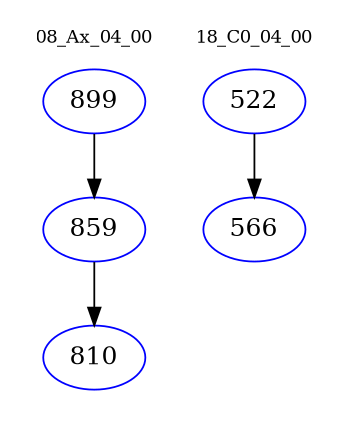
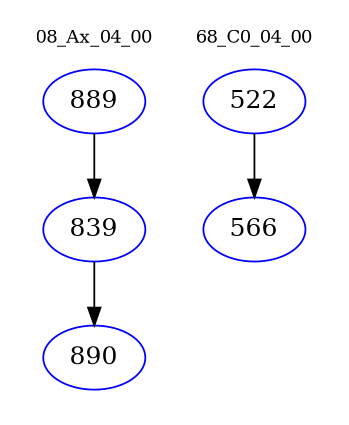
  digraph {
    fontname="DejaVu Serif"
    node [color=blue fontname="DejaVu Serif"]
    edge [color=black fontname="DejaVu Serif"]
-   n1 [label=899]
-   n2 [label=859]
-   n3 [label=810]
+   n1 [label=889]
+   n2 [label=839]
+   n3 [label=890]
    n4 [label=522]
    n5 [label=566]
    subgraph cluster_1 {
      color=white
      fontsize=10
      label="08_Ax_04_00"
      n1
      n2
      n3
    }
    subgraph cluster_2 {
      color=white
      fontsize=10
-     label="18_C0_04_00"
+     label="68_C0_04_00"
      n4
      n5
    }
    n1 -> n2
    n2 -> n3
    n4 -> n5
  }
